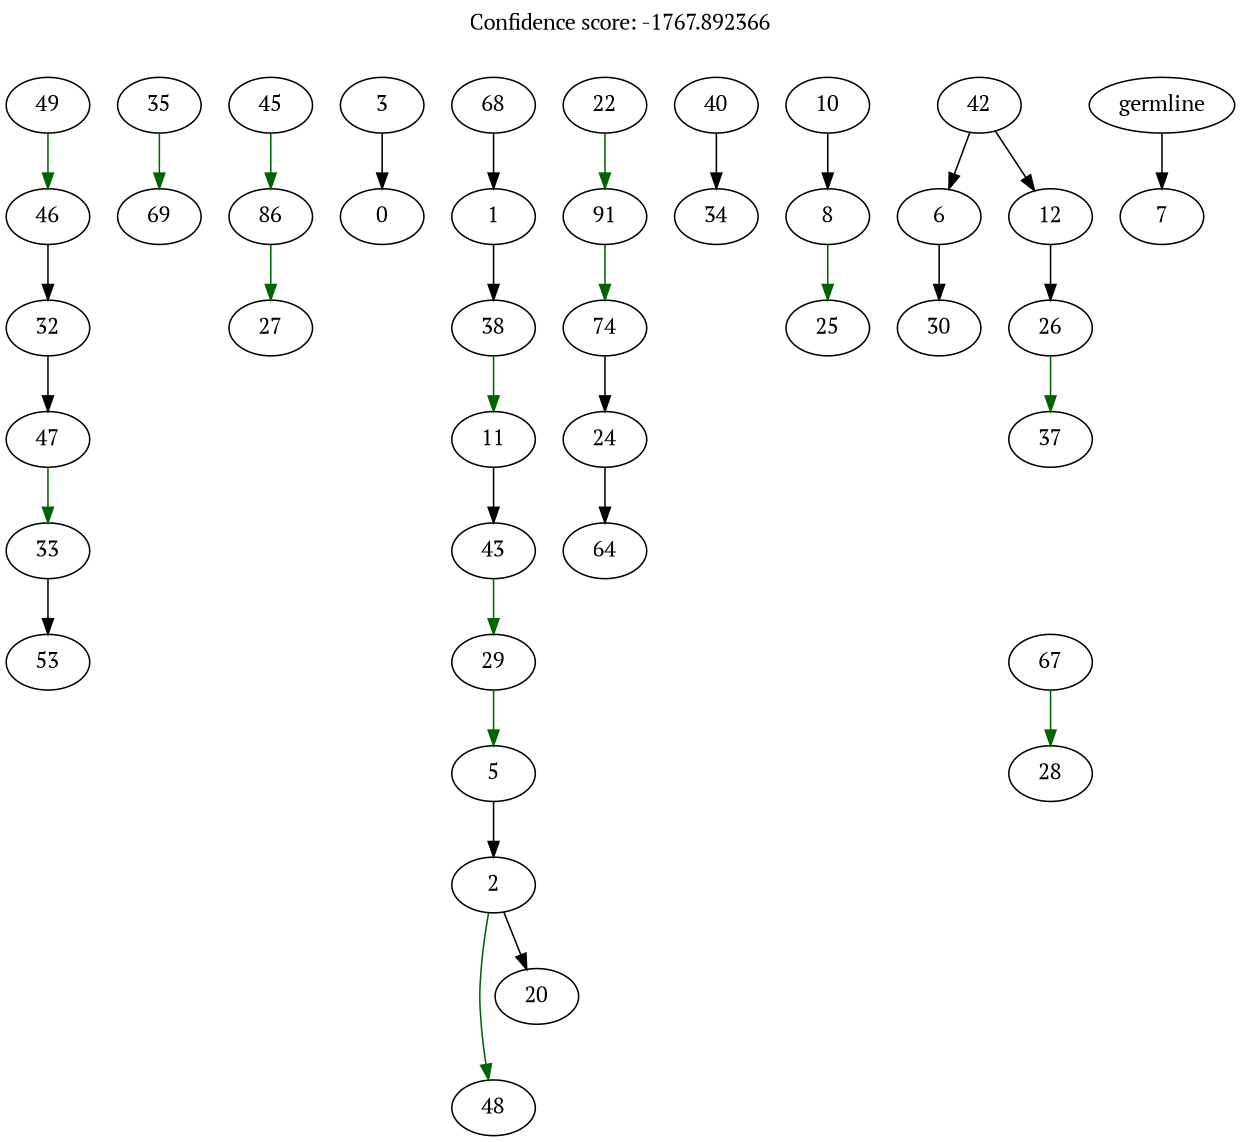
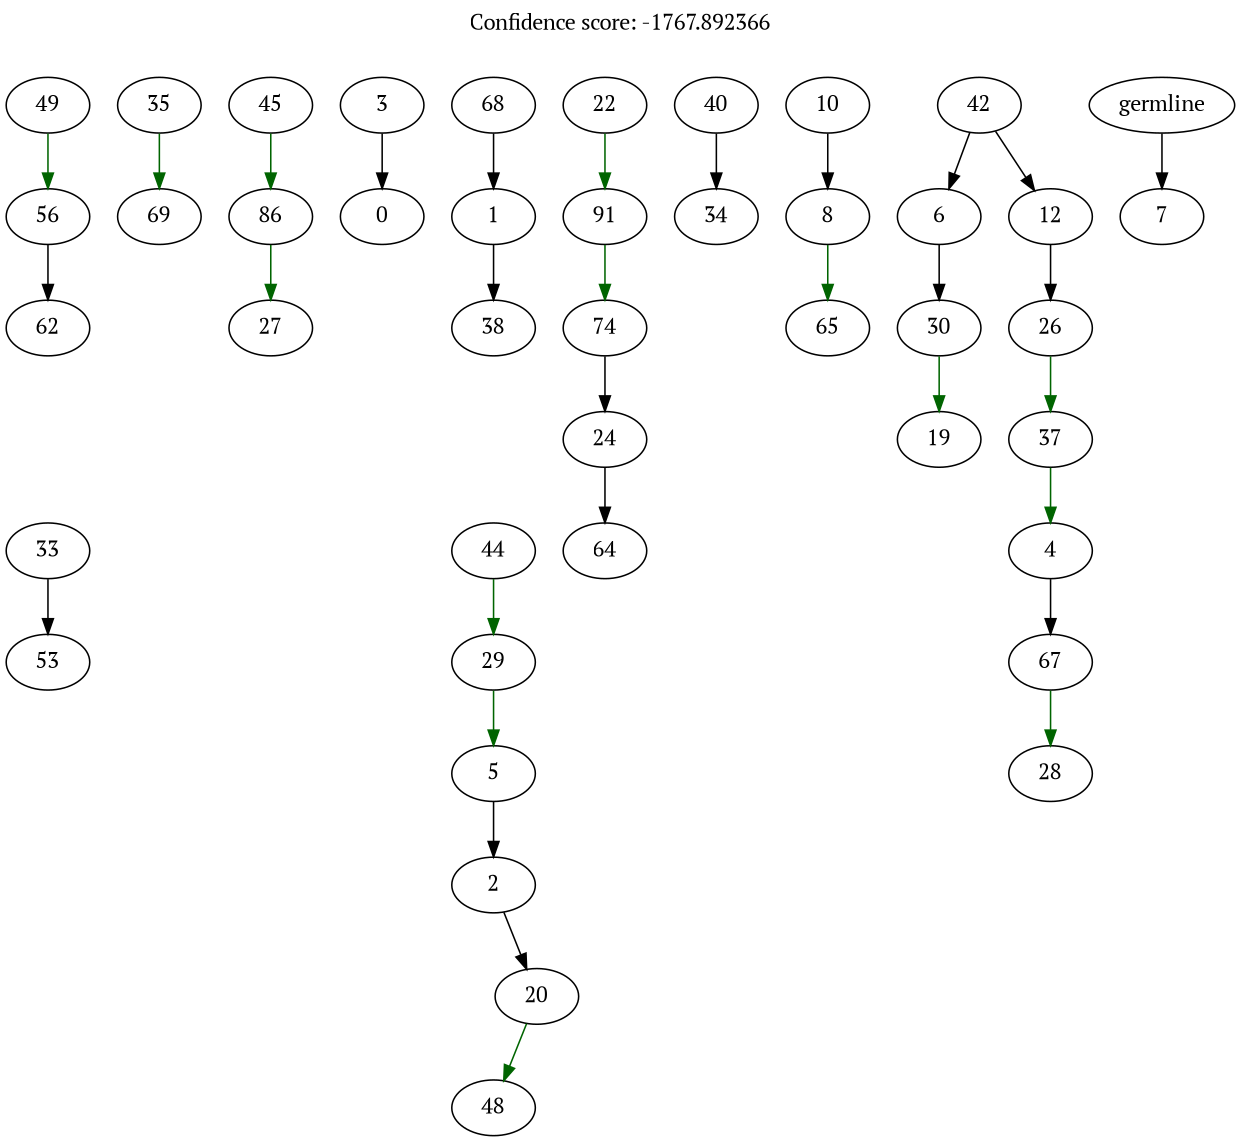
  digraph {
    fontname="PT Serif"
    label="Confidence score: -1767.892366"
    labelloc=t
    node [fontname="PT Serif"]
    edge [color=black fontname="PT Serif"]
    n1 [label=33]
    n2 [label=53]
-   n3 [label=47]
-   n4 [label=32]
-   n5 [label=46]
+   n4 [label=62]
+   n5 [label=56]
    n6 [label=49]
    n7 [label=35]
    n8 [label=69]
    n9 [label=86]
    n10 [label=27]
    n11 [label=45]
    n12 [label=0]
    n13 [label=3]
    n14 [label=48]
    n15 [label=20]
    n16 [label=2]
    n17 [label=5]
    n18 [label=29]
-   n19 [label=43]
-   n20 [label=11]
+   n19 [label=44]
    n21 [label=38]
    n22 [label=1]
    n23 [label=68]
    n24 [label=24]
    n25 [label=64]
    n26 [label=74]
    n27 [label=91]
    n28 [label=22]
    n29 [label=34]
    n30 [label=40]
-   n31 [label=25]
+   n31 [label=65]
    n32 [label=8]
    n33 [label=10]
+   n34 [label=19]
    n35 [label=30]
    n36 [label=6]
    n37 [label=67]
    n38 [label=28]
+   n39 [label=4]
    n40 [label=37]
    n41 [label=26]
    n42 [label=12]
    n43 [label=42]
    n44 [label=7]
    n45 [label=germline]
    n1 -> n2
-   n3 -> n1 [color=darkgreen]
-   n4 -> n3
    n5 -> n4
    n6 -> n5 [color=darkgreen]
    n7 -> n8 [color=darkgreen]
    n9 -> n10 [color=darkgreen]
    n11 -> n9 [color=darkgreen]
    n13 -> n12
-   n16 -> n14 [color=darkgreen]
+   n15 -> n14 [color=darkgreen]
    n16 -> n15
    n17 -> n16
    n18 -> n17 [color=darkgreen]
    n19 -> n18 [color=darkgreen]
-   n20 -> n19
-   n21 -> n20 [color=darkgreen]
    n22 -> n21
    n23 -> n22
    n24 -> n25
    n26 -> n24
    n27 -> n26 [color=darkgreen]
    n28 -> n27 [color=darkgreen]
    n30 -> n29
    n32 -> n31 [color=darkgreen]
    n33 -> n32
+   n35 -> n34 [color=darkgreen]
    n36 -> n35
    n37 -> n38 [color=darkgreen]
+   n39 -> n37
+   n40 -> n39 [color=darkgreen]
    n41 -> n40 [color=darkgreen]
    n42 -> n41
    n43 -> n36
    n43 -> n42
    n45 -> n44
  }
